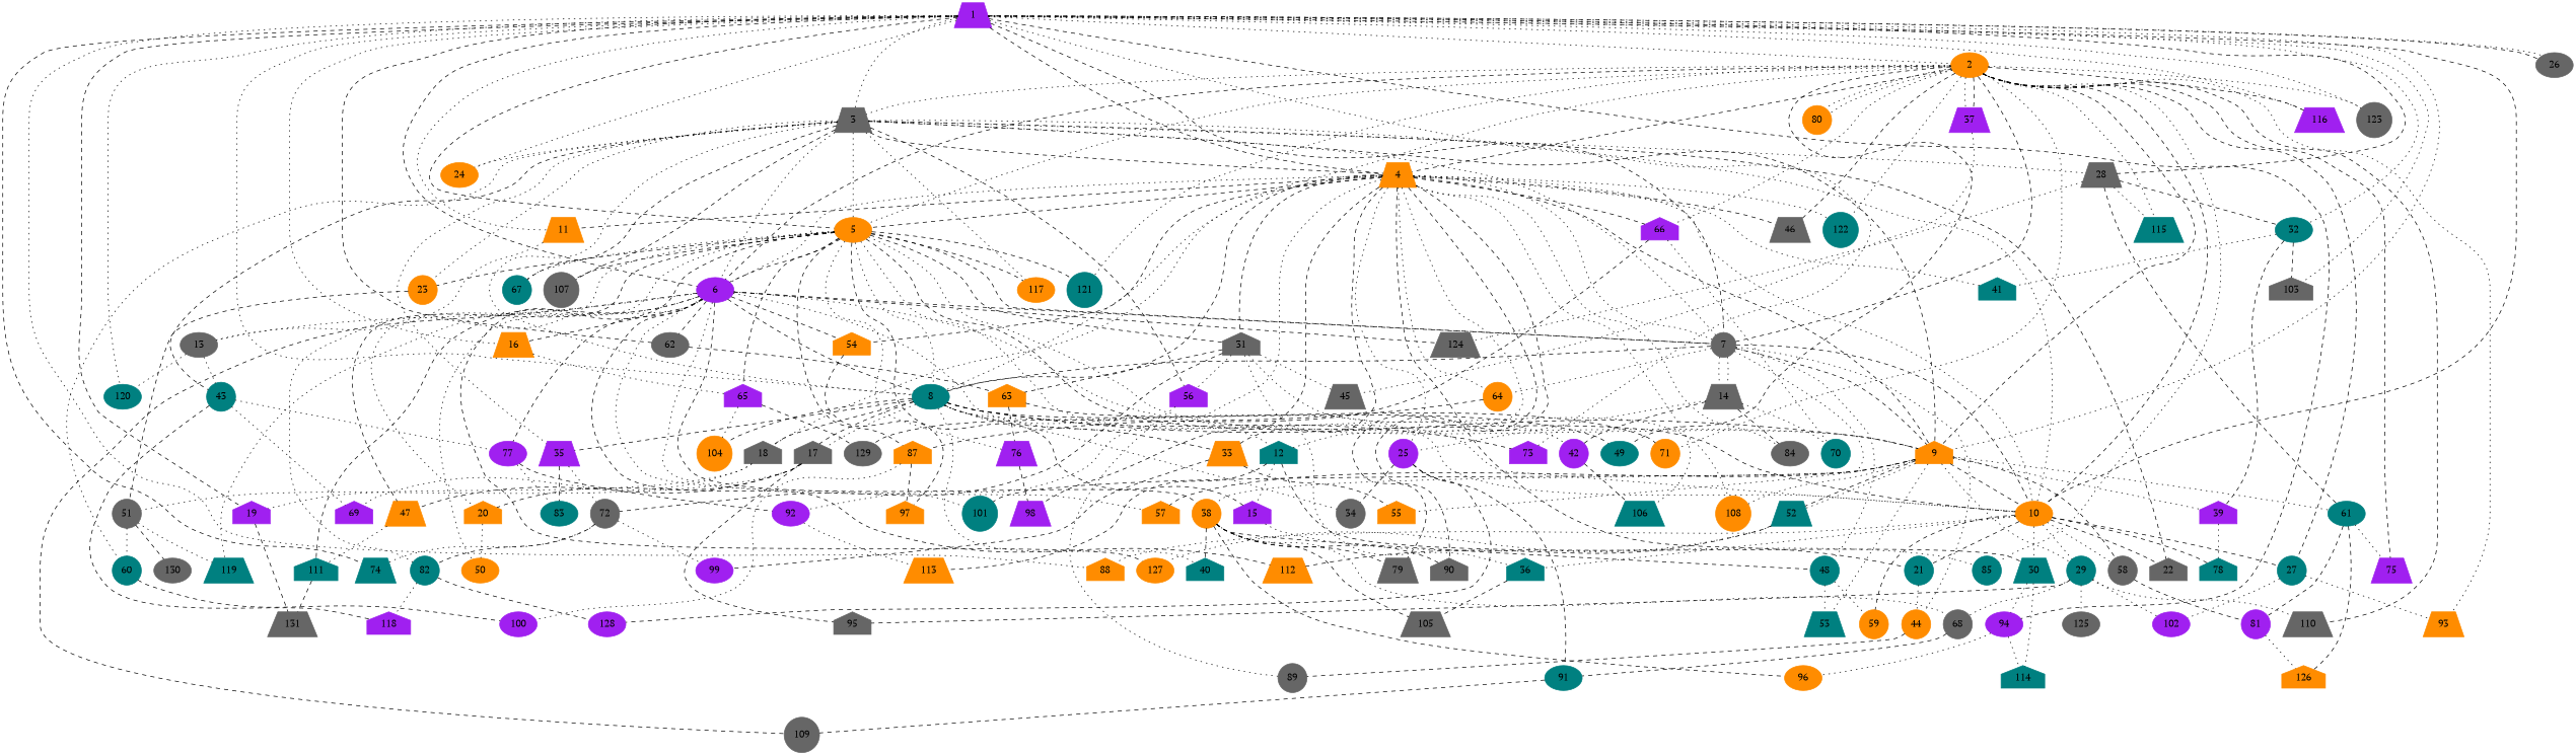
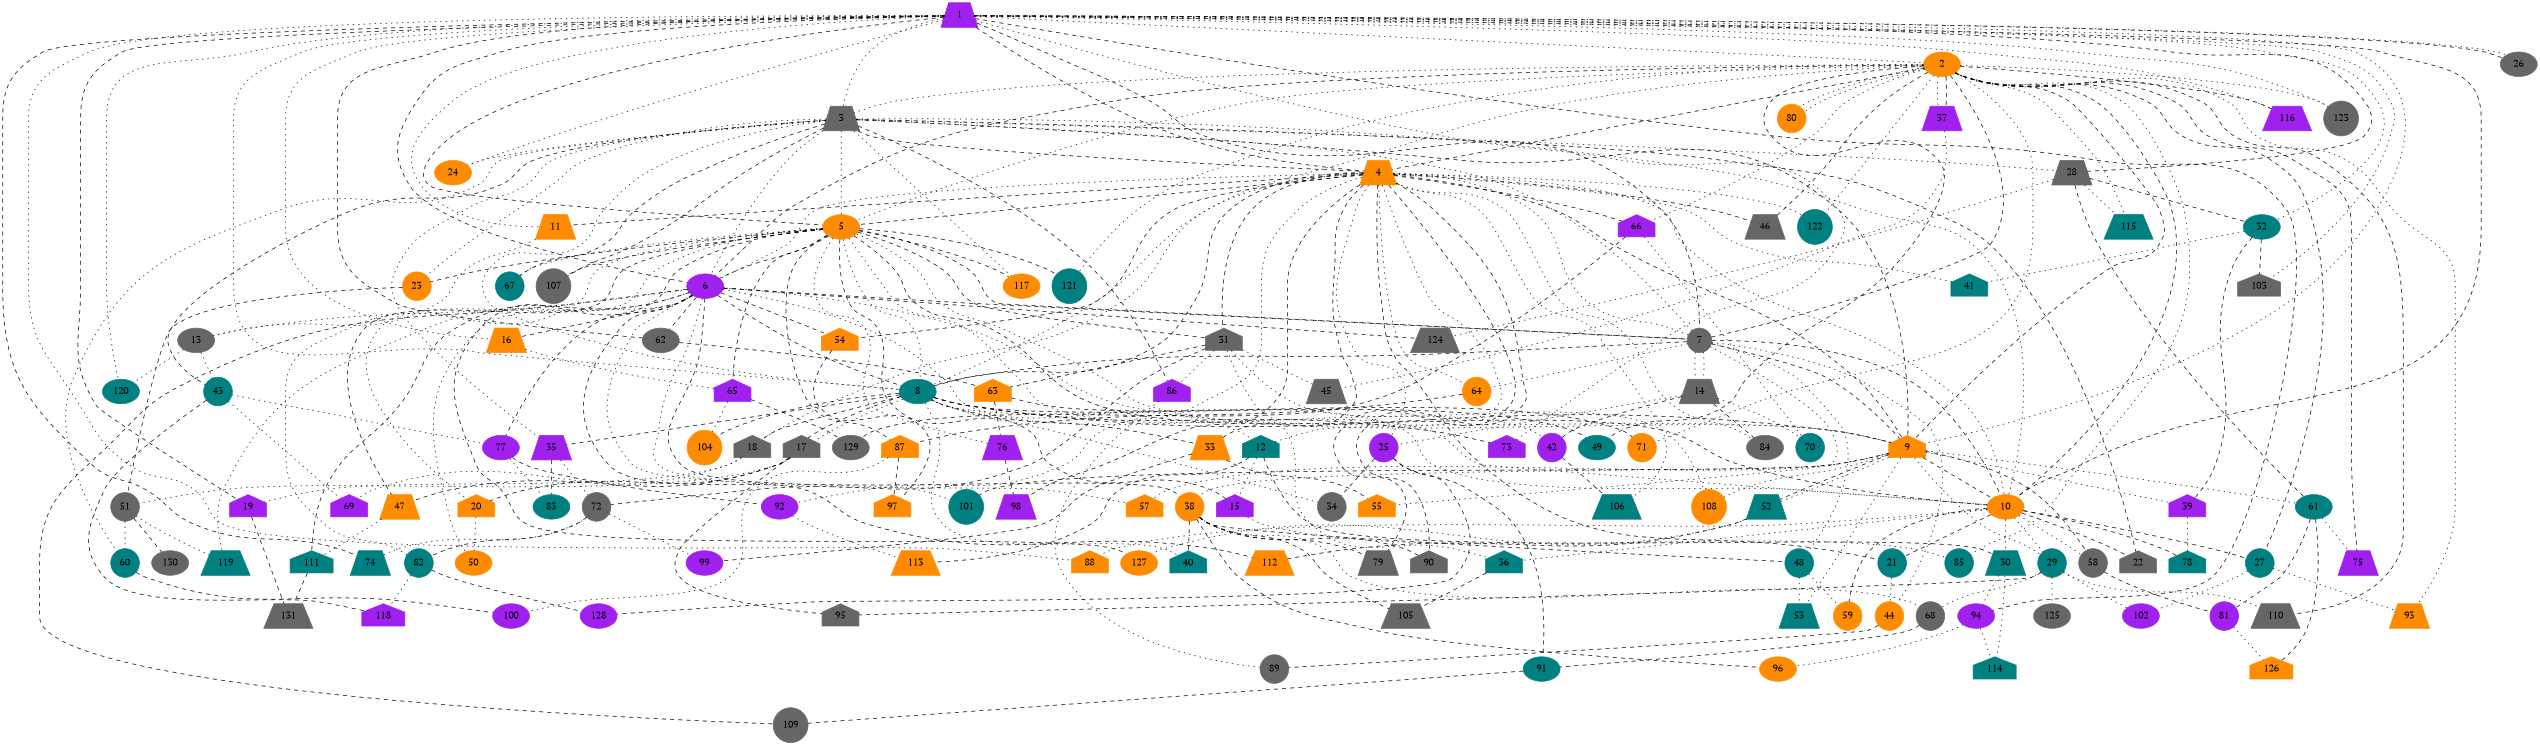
  graph {
    fontname="PT Serif"
    node [color=darkorange fontname="PT Serif" shape=circle style=filled]
    edge [fontname="PT Serif" style=dotted]
    1 [color=purple shape=trapezium]
    2 [shape=ellipse]
    3 [color=gray40 shape=trapezium]
    4 [shape=trapezium]
    5 [shape=ellipse]
    6 [color=purple shape=ellipse]
    7 [color=gray40]
    8 [color=teal shape=ellipse]
    9 [shape=house]
    10 [shape=ellipse]
    11 [shape=trapezium]
    16 [shape=trapezium]
    19 [color=purple shape=house]
    24 [shape=ellipse]
    26 [color=gray40 shape=ellipse]
    28 [color=gray40 shape=trapezium]
    32 [color=teal shape=ellipse]
    62 [color=gray40 shape=ellipse]
    73 [color=purple shape=house]
    74 [color=teal shape=trapezium]
    88 [shape=house]
    94 [color=purple shape=ellipse]
    103 [color=gray40 shape=house]
    116 [color=purple shape=trapezium]
    120 [color=teal shape=ellipse]
    123 [color=gray40]
    27 [color=teal]
    37 [color=purple shape=trapezium]
    46 [color=gray40 shape=trapezium]
    49 [color=teal shape=ellipse]
    66 [color=purple shape=house]
    71
    75 [color=purple shape=trapezium]
    80
    85 [color=teal]
    93 [shape=trapezium]
    110 [color=gray40 shape=trapezium]
    115 [color=teal shape=trapezium]
    121 [color=teal]
    122 [color=teal]
    22 [color=gray40 shape=house]
    23
    35 [color=purple shape=trapezium]
    43 [color=teal]
    60 [color=teal]
    67 [color=teal]
-   86 [color=purple shape=house label=56]
+   86 [color=purple shape=house]
    107 [color=gray40]
    117 [shape=ellipse]
    12 [color=teal shape=house]
    18 [color=gray40 shape=house]
    21 [color=teal]
    25 [color=purple]
    31 [color=gray40 shape=house]
    33 [shape=trapezium]
    41 [color=teal shape=house]
    54 [shape=house]
    64
    79 [color=gray40 shape=trapezium]
    84 [color=gray40 shape=ellipse]
    90 [color=gray40 shape=house]
    92 [color=purple shape=ellipse]
    98 [color=purple shape=trapezium]
    106 [color=teal shape=trapezium]
    15 [color=purple shape=house]
    20 [shape=house]
    42 [color=purple]
    47 [shape=trapezium]
    65 [color=purple shape=house]
    76 [color=purple shape=trapezium]
    82 [color=teal]
    87 [shape=house]
    127 [shape=ellipse]
    13 [color=gray40 shape=ellipse]
    38
    50 [shape=ellipse]
    57 [shape=house]
    77 [color=purple shape=ellipse]
    101 [color=teal]
    109 [color=gray40]
    111 [color=teal shape=house]
    112 [shape=trapezium]
    119 [color=teal shape=trapezium]
    124 [color=gray40 shape=trapezium]
    14 [color=gray40 shape=trapezium]
    44
    48 [color=teal]
    55 [shape=house]
    17 [color=gray40 shape=house]
    34 [color=gray40]
    40 [color=teal shape=house]
    104
    29 [color=teal]
    39 [color=purple shape=house]
    52 [color=teal shape=trapezium]
    53 [color=teal shape=trapezium]
    58 [color=gray40]
    61 [color=teal shape=ellipse]
    108
    30 [color=teal shape=trapezium]
    36 [color=teal shape=house]
    59
    78 [color=teal shape=house]
    131 [color=gray40 shape=trapezium]
    63 [shape=house]
    114 [color=teal shape=house]
    96 [shape=ellipse]
    102 [color=purple shape=ellipse]
    45 [color=gray40 shape=trapezium]
    70 [color=teal]
    129 [color=gray40 shape=ellipse]
    51 [color=gray40]
    72 [color=gray40]
    83 [color=teal shape=ellipse]
    69 [color=purple shape=house]
    118 [color=purple shape=house]
    100 [color=purple shape=ellipse]
    89 [color=gray40]
    113 [shape=trapezium]
    91 [color=teal shape=ellipse]
    128 [color=purple shape=ellipse]
    99 [color=purple shape=ellipse]
    97 [shape=house]
    68 [color=gray40]
    105 [color=gray40 shape=trapezium]
    95 [color=gray40 shape=house]
    125 [color=gray40 shape=ellipse]
    81 [color=purple]
    126 [shape=house]
    130 [color=gray40 shape=ellipse]
    1 -- 2
    1 -- 3
    1 -- 4 [style=dashed]
    1 -- 5 [style=dashed]
    1 -- 6 [style=dashed]
    1 -- 7 [style=dashed]
    1 -- 8
    1 -- 9
    1 -- 10 [style=dashed]
    1 -- 11
    1 -- 16
    1 -- 19 [style=dashed]
    1 -- 24
    1 -- 26 [style=dashed]
    1 -- 26
    1 -- 28 [style=dashed]
    1 -- 32
    1 -- 62 [style=dashed]
    1 -- 73
    1 -- 74 [style=dashed]
    1 -- 88
    1 -- 94 [style=dashed]
    1 -- 103
    1 -- 116
    1 -- 120
    1 -- 123
    2 -- 3
    2 -- 4 [style=dashed]
    2 -- 5
    2 -- 6 [style=dashed]
    2 -- 7 [style=dashed]
    2 -- 8
    2 -- 9 [style=dashed]
    2 -- 10 [style=dashed]
    2 -- 116 [style=dashed]
    2 -- 123
    2 -- 27 [style=dashed]
    2 -- 37
    2 -- 37 [style=dashed]
    2 -- 46 [style=dashed]
    2 -- 49 [style=dashed]
    2 -- 66
    2 -- 71
    2 -- 75 [style=dashed]
    2 -- 80
    2 -- 80
    2 -- 85
    2 -- 93
    2 -- 110 [style=dashed]
    2 -- 115
    2 -- 121
    2 -- 122
    3 -- 4 [style=dashed]
    3 -- 5
    3 -- 6
    3 -- 7
    3 -- 8
    3 -- 9 [style=dashed]
    3 -- 10
    3 -- 24
    3 -- 28
    3 -- 22 [style=dashed]
    3 -- 23
    3 -- 35
    3 -- 43 [style=dashed]
    3 -- 60
    3 -- 67 [style=dashed]
    3 -- 86 [style=dashed]
    3 -- 107 [style=dashed]
    3 -- 117
    4 -- 5 [style=dashed]
    4 -- 6
    4 -- 7
    4 -- 8 [style=dashed]
    4 -- 9 [style=dashed]
    4 -- 10
    4 -- 11 [style=dashed]
    4 -- 46 [style=dashed]
    4 -- 66 [style=dashed]
    4 -- 122
    4 -- 12
    4 -- 18
    4 -- 21 [style=dashed]
    4 -- 25
    4 -- 31 [style=dashed]
    4 -- 33 [style=dashed]
    4 -- 41
    4 -- 54 [style=dashed]
    4 -- 64
    4 -- 79 [style=dashed]
    4 -- 84
    4 -- 90 [style=dashed]
    4 -- 92
    4 -- 98 [style=dashed]
    4 -- 106
    5 -- 6 [style=dashed]
    5 -- 7 [style=dashed]
    5 -- 8
    5 -- 9
    5 -- 10 [style=dashed]
    5 -- 121 [style=dashed]
    5 -- 23 [style=dashed]
    5 -- 67
    5 -- 107 [style=dashed]
    5 -- 117 [style=dashed]
    5 -- 31 [style=dashed]
    5 -- 15 [style=dashed]
    5 -- 20
    5 -- 42
    5 -- 47 [style=dashed]
    5 -- 65 [style=dashed]
    5 -- 76
    5 -- 82
    5 -- 87 [style=dashed]
    5 -- 127 [style=dashed]
    6 -- 7 [style=dashed]
    6 -- 8 [style=dashed]
    6 -- 9
    6 -- 10
    6 -- 16 [style=dashed]
    6 -- 62 [style=dashed]
    6 -- 54 [style=dashed]
    6 -- 13
    6 -- 38 [style=dashed]
    6 -- 50
    6 -- 57
    6 -- 77 [style=dashed]
    6 -- 101
    6 -- 109 [style=dashed]
    6 -- 111 [style=dashed]
    6 -- 112 [style=dashed]
    6 -- 119
    6 -- 124 [style=dashed]
    7 -- 8 [style=dashed]
    7 -- 9 [style=dashed]
    7 -- 10 [style=dashed]
    7 -- 64
    7 -- 14
    7 -- 14
    7 -- 44
    7 -- 48
    7 -- 55
    8 -- 9 [style=dashed]
    8 -- 10
    8 -- 73 [style=dashed]
    8 -- 49 [style=dashed]
    8 -- 35 [style=dashed]
    8 -- 12
    8 -- 18 [style=dashed]
    8 -- 33 [style=dashed]
    8 -- 17 [style=dashed]
    8 -- 17
    8 -- 34
    8 -- 40
    8 -- 104 [style=dashed]
    9 -- 10 [style=dashed]
    9 -- 38
-   9 -- 57 [style=dashed]
+   9 -- 57
    9 -- 101 [style=dashed]
    9 -- 29
    9 -- 39
    9 -- 52 [style=dashed]
    9 -- 52
    9 -- 53
    9 -- 58 [style=dashed]
    9 -- 61
    9 -- 108
    10 -- 88
    10 -- 27 [style=dashed]
    10 -- 22 [style=dashed]
    10 -- 21 [style=dashed]
    10 -- 29
    10 -- 58
    10 -- 30
    10 -- 36
    10 -- 59 [style=dashed]
    10 -- 78 [style=dashed]
    11 -- 13
    16 -- 65
    19 -- 131 [style=dashed]
    28 -- 32 [style=dashed]
    28 -- 115
    28 -- 124
    28 -- 61 [style=dashed]
    32 -- 103 [style=dashed]
    32 -- 41
    32 -- 39 [style=dashed]
    62 -- 63 [style=dashed]
    94 -- 114
    94 -- 96
    27 -- 93
    27 -- 102
    37 -- 45
    66 -- 70
    66 -- 129 [style=dashed]
    23 -- 51 [style=dashed]
    35 -- 72
    35 -- 83 [style=dashed]
    43 -- 77
    43 -- 69
    43 -- 118 [style=dashed]
    60 -- 100 [style=dashed]
    86 -- 89
    12 -- 15
    12 -- 30 [style=dashed]
    12 -- 113 [style=dashed]
    18 -- 19
    18 -- 69
    21 -- 44
    25 -- 34 [style=dashed]
    25 -- 91 [style=dashed]
    25 -- 128 [style=dashed]
    31 -- 86
    31 -- 108
    31 -- 36
    31 -- 63 [style=dashed]
    31 -- 45
    31 -- 72 [style=dashed]
    33 -- 55 [style=dashed]
    33 -- 99 [style=dashed]
    54 -- 97 [style=dashed]
    64 -- 87 [style=dashed]
    92 -- 113
    15 -- 85
    20 -- 50
    42 -- 106 [style=dashed]
    47 -- 111
    65 -- 104
    65 -- 129 [style=dashed]
    76 -- 98 [style=dashed]
    82 -- 118
    82 -- 128 [style=dashed]
    87 -- 100
    87 -- 97 [style=dashed]
    13 -- 120
    13 -- 43
    38 -- 79 [style=dashed]
    38 -- 90 [style=dashed]
    38 -- 48 [style=dashed]
    38 -- 40 [style=dashed]
    38 -- 96 [style=dashed]
    38 -- 68
    38 -- 105 [style=dashed]
    77 -- 92 [style=dashed]
    77 -- 83
    111 -- 131 [style=dashed]
    14 -- 25
    14 -- 84 [style=dashed]
    14 -- 42 [style=dashed]
    14 -- 70
    44 -- 89 [style=dashed]
    48 -- 53
    48 -- 59
    17 -- 20 [style=dashed]
    17 -- 47 [style=dashed]
    17 -- 51
    17 -- 95 [style=dashed]
    29 -- 110
    29 -- 102
    29 -- 68
    29 -- 95 [style=dashed]
    29 -- 125
    39 -- 78
    52 -- 127
    52 -- 112 [style=dashed]
    58 -- 81 [style=dashed]
    61 -- 75
    61 -- 81 [style=dashed]
    61 -- 126 [style=dashed]
    30 -- 94
    30 -- 114
    36 -- 105 [style=dashed]
    63 -- 71 [style=dashed]
    63 -- 76 [style=dashed]
    51 -- 60
    51 -- 119
    51 -- 130 [style=dashed]
    72 -- 74
    72 -- 82 [style=dashed]
    72 -- 99
    91 -- 109 [style=dashed]
    68 -- 91 [style=dashed]
    81 -- 126
  }
